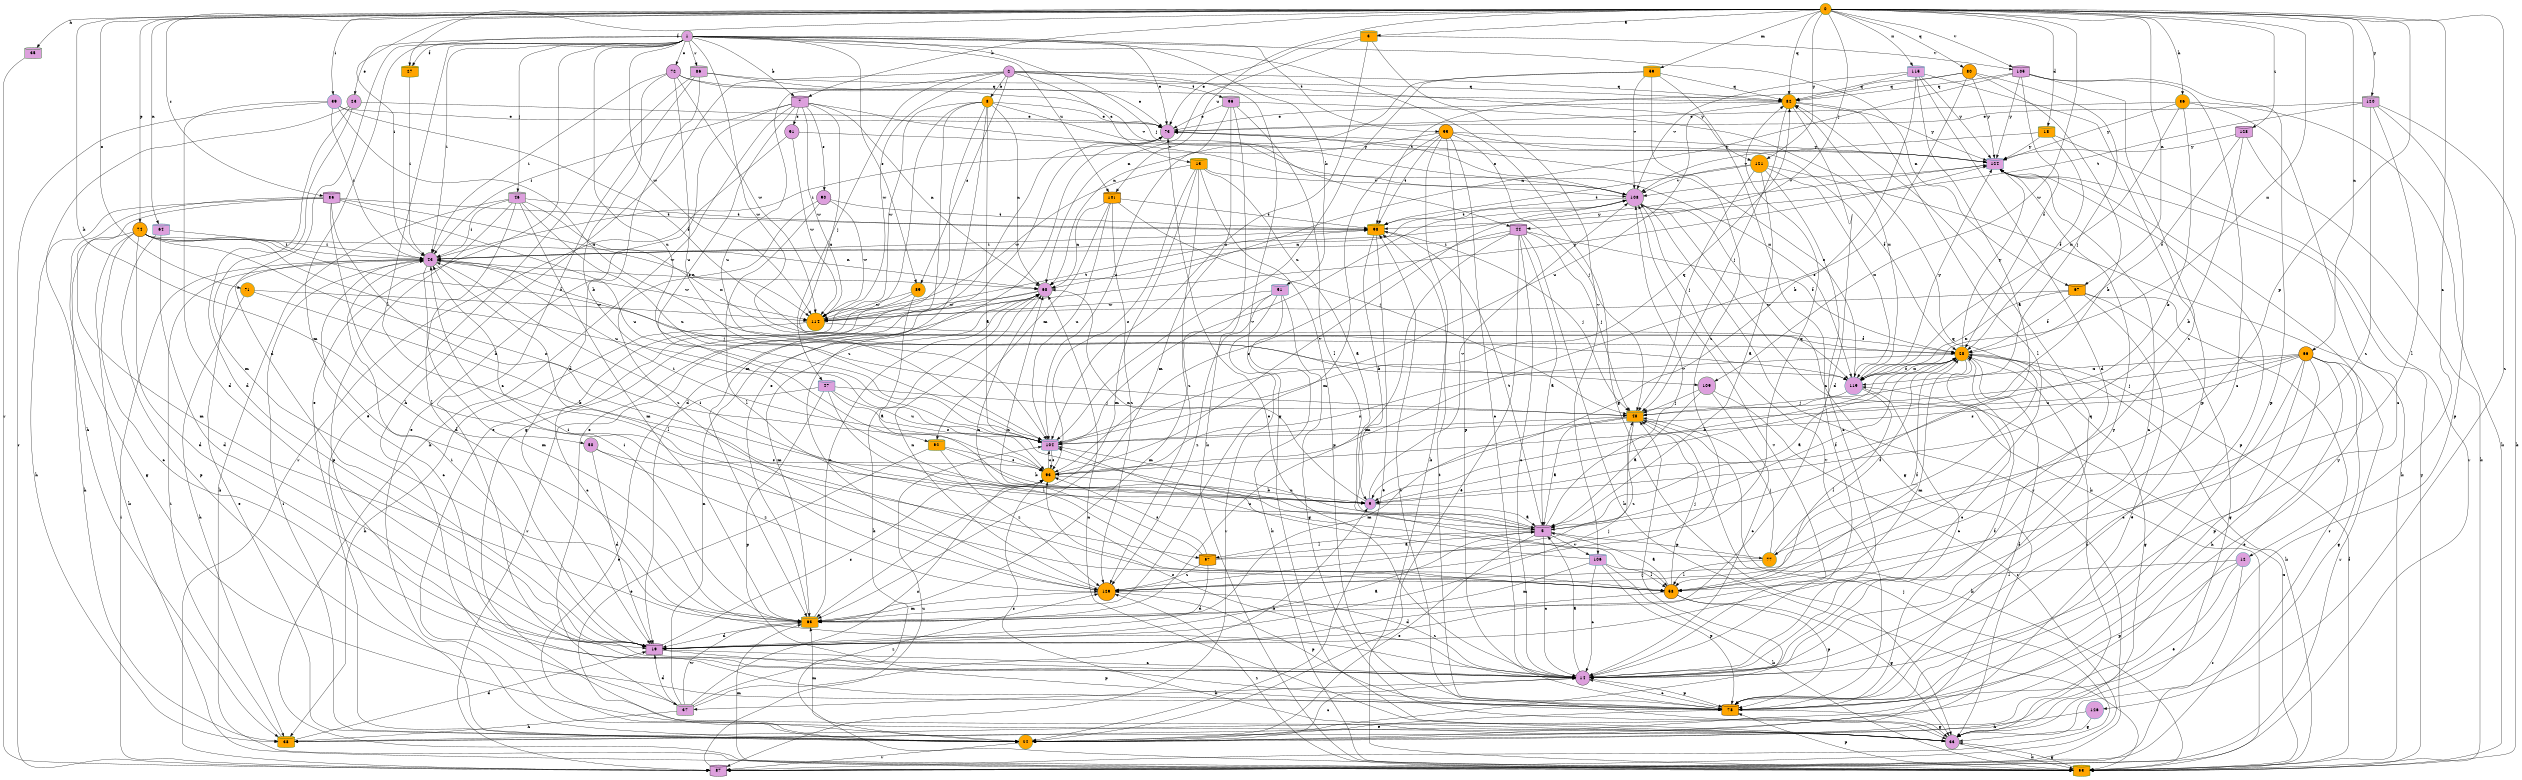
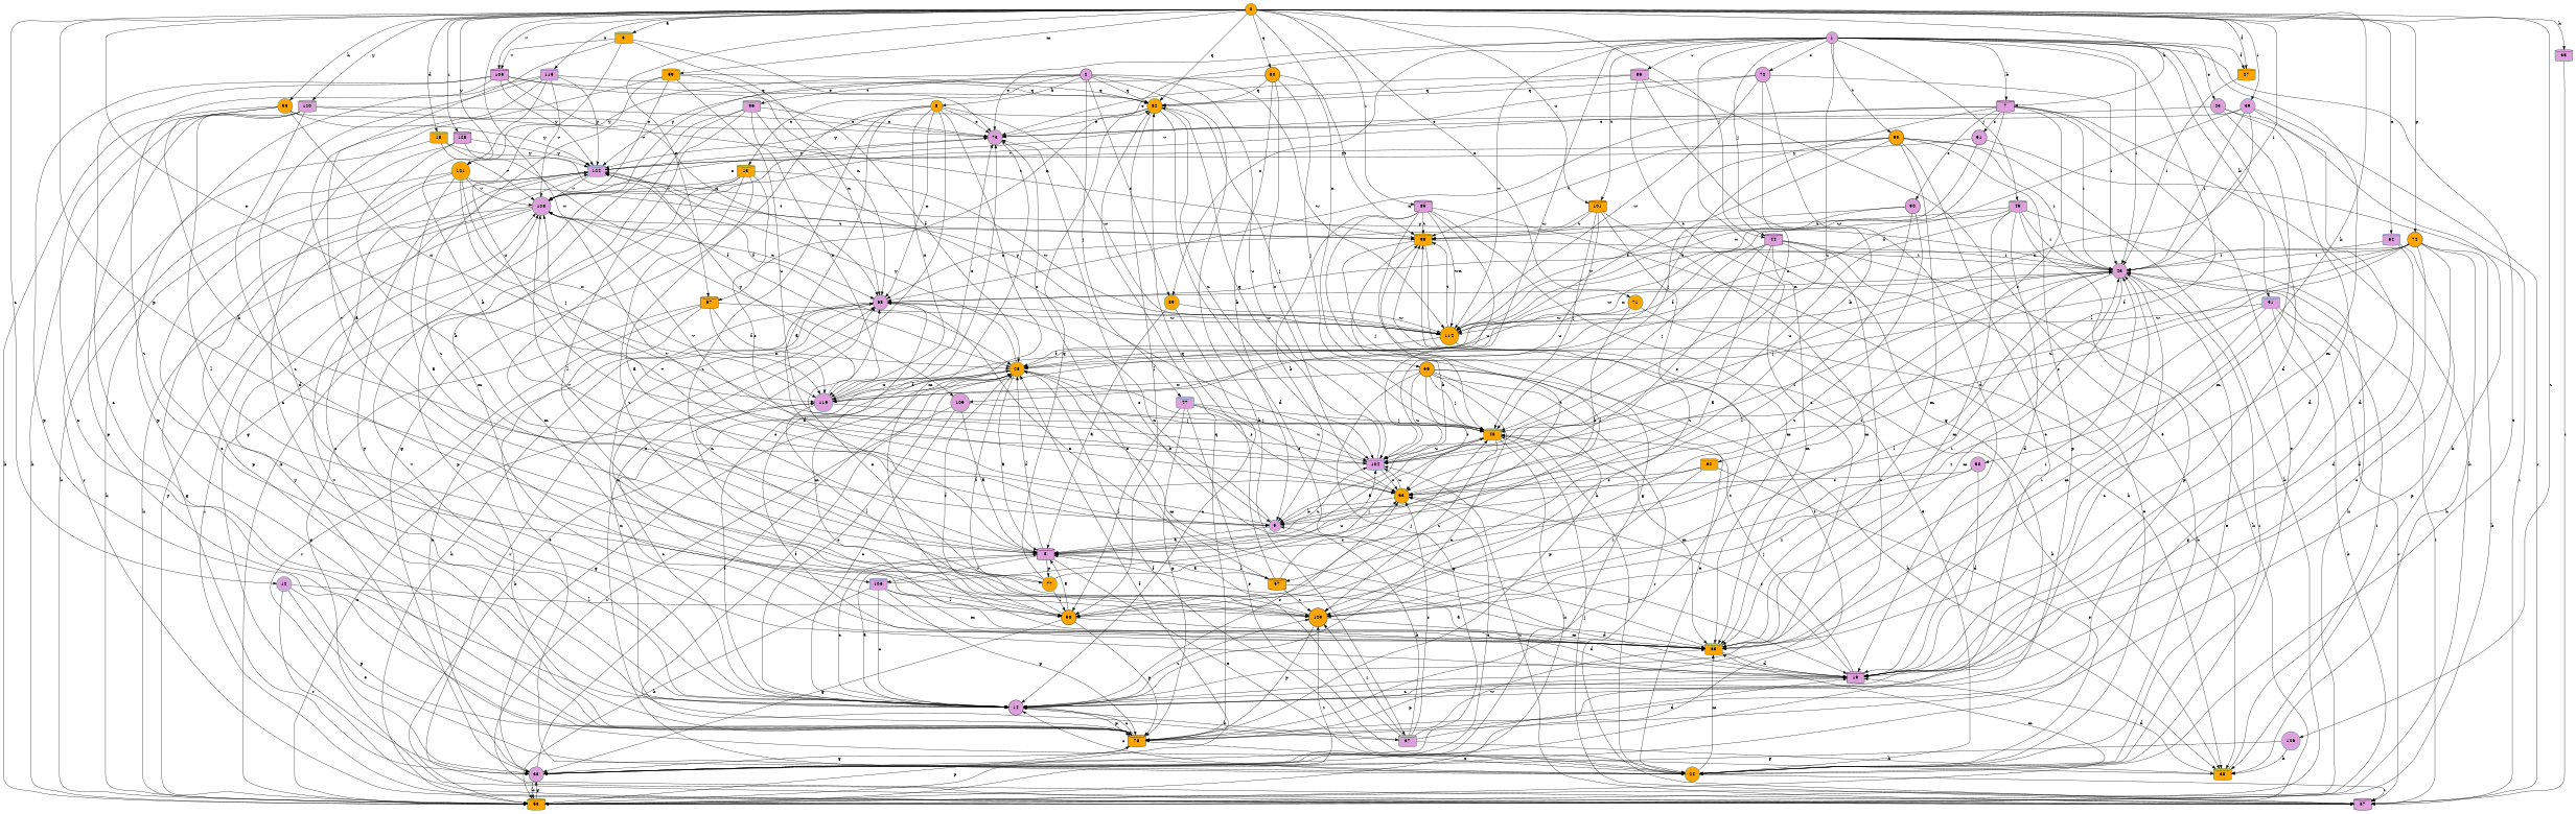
  strict digraph {
    node [color=darkgreen fillcolor=plum shape=circle style=filled]
    0 [fillcolor=orange]
    3 [color=teal fillcolor=orange shape=cylinder]
    7 [color=black shape=cylinder]
    12 [color=teal]
    18 [color=teal fillcolor=orange shape=cylinder]
    27 [fillcolor=orange shape=cylinder]
    35 [shape=cylinder]
    36 [color=teal fillcolor=orange]
    39 [color=teal]
    43
    44 [color=black shape=cylinder]
    50
    59 [color=teal fillcolor=orange shape=cylinder]
    64 [color=teal shape=cylinder]
    66 [color=black fillcolor=orange]
    67 [color=black fillcolor=orange shape=cylinder]
    71 [color=teal fillcolor=orange]
    74 [color=black fillcolor=orange]
    77 [color=teal fillcolor=orange]
    80 [color=black fillcolor=orange]
    82 [fillcolor=orange]
    85 [color=black shape=cylinder]
    101 [color=black fillcolor=orange shape=cylinder]
    105 [color=black shape=cylinder]
    109
    115 [color=teal shape=cylinder]
    119 [color=teal]
    120 [shape=cylinder]
    121 [color=teal fillcolor=orange]
    126 [color=teal]
    128 [color=black shape=cylinder]
    73
    104 [color=teal shape=cylinder]
    68
    106 [color=teal shape=cylinder]
    24 [color=teal fillcolor=orange]
    114 [fillcolor=orange]
    108
    53 [fillcolor=orange shape=cylinder]
    90 [color=black]
    91 [color=black]
    92 [color=teal fillcolor=orange shape=cylinder]
    58 [color=black fillcolor=orange]
    78 [color=black fillcolor=orange shape=cylinder]
    87 [color=black shape=cylinder]
    28 [color=teal fillcolor=orange]
    124 [color=teal shape=cylinder]
    14 [color=black]
    9 [color=teal]
    19 [color=black shape=cylinder]
    63 [color=teal fillcolor=orange shape=cylinder]
    48 [color=teal fillcolor=orange shape=cylinder]
    5 [color=black shape=cylinder]
    93 [fillcolor=orange]
    129 [color=black fillcolor=orange]
    33
    38 [fillcolor=orange shape=cylinder]
    98 [fillcolor=orange shape=cylinder]
    1
    23
    46 [shape=cylinder]
    51 [color=teal shape=cylinder]
    57 [color=black fillcolor=orange shape=cylinder]
    72 [color=black]
    86 [shape=cylinder]
    89 [color=teal fillcolor=orange]
    95 [color=black fillcolor=orange]
    2 [color=black]
    8 [fillcolor=orange]
    13 [fillcolor=orange shape=cylinder]
    37 [shape=cylinder]
    47 [color=teal shape=cylinder]
    96 [shape=cylinder]
    0 -> 3 [label=a]
    0 -> 7 [label=b]
    0 -> 12 [label=c]
    0 -> 18 [label=d]
    0 -> 27 [label=f]
    0 -> 35 [label=h]
    0 -> 36 [label=h]
    0 -> 39 [label=i]
    0 -> 43 [label=i]
    0 -> 44 [label=j]
    0 -> 50 [label=k]
    0 -> 59 [label=m]
    0 -> 64 [label=n]
    0 -> 66 [label=n]
    0 -> 67 [label=n]
    0 -> 71 [label=o]
    0 -> 74 [label=p]
    0 -> 77 [label=p]
    0 -> 80 [label=q]
    0 -> 82 [label=q]
    0 -> 85 [label=r]
    0 -> 101 [label=u]
    0 -> 105 [label=v]
    0 -> 109 [label=w]
    0 -> 115 [label=x]
    0 -> 119 [label=x]
    0 -> 120 [label=y]
    0 -> 121 [label=y]
    0 -> 126 [label=z]
    0 -> 128 [label=z]
    3 -> 105 [label=v]
    3 -> 73 [label=o]
    3 -> 104 [label=u]
    3 -> 68 [label=n]
    3 -> 106 [label=v]
    7 -> 43 [label=i]
    7 -> 119 [label=x]
    7 -> 68 [label=n]
    7 -> 24 [label=e]
    7 -> 114 [label=w]
    7 -> 108 [label=v]
    7 -> 53 [label=k]
    7 -> 90 [label=s]
    7 -> 91 [label=s]
    7 -> 92 [label=s]
    12 -> 24 [label=e]
    12 -> 58 [label=l]
    12 -> 78 [label=p]
    12 -> 87 [label=r]
    18 -> 108 [label=v]
    18 -> 87 [label=r]
    18 -> 28 [label=f]
    18 -> 124 [label=y]
    27 -> 43 [label=i]
    35 -> 87 [label=r]
    36 -> 119 [label=x]
    36 -> 73 [label=o]
    36 -> 53 [label=k]
    36 -> 124 [label=y]
    36 -> 14 [label=c]
    36 -> 9 [label=b]
    39 -> 43 [label=i]
    39 -> 119 [label=x]
    39 -> 73 [label=o]
    39 -> 87 [label=r]
    39 -> 28 [label=f]
    39 -> 19 [label=d]
    43 -> 68 [label=n]
    43 -> 24 [label=e]
    43 -> 114 [label=w]
    43 -> 58 [label=l]
    43 -> 124 [label=y]
    43 -> 14 [label=c]
    43 -> 63 [label=m]
    43 -> 48 [label=j]
    44 -> 43 [label=i]
    44 -> 24 [label=e]
    44 -> 53 [label=k]
    44 -> 28 [label=f]
    44 -> 14 [label=c]
    44 -> 63 [label=m]
    44 -> 48 [label=j]
    44 -> 5 [label=a]
    44 -> 93 [label=s]
    50 -> 19 [label=d]
    50 -> 93 [label=s]
    50 -> 129 [label=z]
    59 -> 82 [label=q]
    59 -> 104 [label=u]
    59 -> 68 [label=n]
    59 -> 108 [label=v]
    59 -> 14 [label=c]
    59 -> 129 [label=z]
    64 -> 43 [label=i]
    64 -> 78 [label=p]
    64 -> 19 [label=d]
    66 -> 119 [label=x]
    66 -> 104 [label=u]
    66 -> 24 [label=e]
    66 -> 78 [label=p]
    66 -> 87 [label=r]
    66 -> 14 [label=c]
    66 -> 48 [label=j]
    66 -> 93 [label=s]
    66 -> 33 [label=g]
    66 -> 38 [label=h]
    67 -> 119 [label=x]
    67 -> 24 [label=e]
    67 -> 114 [label=w]
    67 -> 87 [label=r]
    67 -> 28 [label=f]
    67 -> 33 [label=g]
    71 -> 114 [label=w]
    71 -> 9 [label=b]
    71 -> 38 [label=h]
    74 -> 43 [label=i]
    74 -> 104 [label=u]
    74 -> 68 [label=n]
    74 -> 53 [label=k]
    74 -> 28 [label=f]
    74 -> 14 [label=c]
    74 -> 19 [label=d]
    74 -> 93 [label=s]
    74 -> 38 [label=h]
    77 -> 82 [label=q]
    77 -> 68 [label=n]
    77 -> 58 [label=l]
    77 -> 28 [label=f]
    77 -> 48 [label=j]
    80 -> 82 [label=q]
    80 -> 124 [label=y]
    80 -> 9 [label=b]
    80 -> 48 [label=j]
    80 -> 93 [label=s]
    80 -> 98 [label=t]
    82 -> 73 [label=o]
    82 -> 104 [label=u]
    82 -> 58 [label=l]
    82 -> 124 [label=y]
    82 -> 19 [label=d]
    82 -> 48 [label=j]
    85 -> 104 [label=u]
    85 -> 114 [label=w]
    85 -> 58 [label=l]
    85 -> 9 [label=b]
    85 -> 63 [label=m]
    85 -> 33 [label=g]
    85 -> 38 [label=h]
    85 -> 98 [label=t]
    101 -> 104 [label=u]
    101 -> 68 [label=n]
-   101 -> 92 [label=m]
+   101 -> 63 [label=m]
    101 -> 48 [label=j]
    101 -> 129 [label=z]
    101 -> 98 [label=t]
    105 -> 82 [label=q]
    105 -> 68 [label=n]
    105 -> 78 [label=p]
    105 -> 28 [label=f]
    105 -> 124 [label=y]
    105 -> 14 [label=c]
    105 -> 129 [label=z]
    109 -> 87 [label=r]
    109 -> 14 [label=c]
    109 -> 48 [label=j]
    109 -> 5 [label=a]
    115 -> 82 [label=q]
    115 -> 108 [label=v]
    115 -> 78 [label=p]
    115 -> 124 [label=y]
    115 -> 9 [label=b]
    115 -> 19 [label=d]
    115 -> 5 [label=a]
    119 -> 73 [label=o]
    119 -> 58 [label=l]
    119 -> 28 [label=f]
    119 -> 124 [label=y]
    119 -> 14 [label=c]
    119 -> 48 [label=j]
    120 -> 73 [label=o]
    120 -> 53 [label=k]
    120 -> 58 [label=l]
    120 -> 78 [label=p]
    120 -> 129 [label=z]
    120 -> 98 [label=t]
    121 -> 119 [label=x]
    121 -> 108 [label=v]
    121 -> 53 [label=k]
    121 -> 14 [label=c]
    121 -> 48 [label=j]
    121 -> 5 [label=a]
    121 -> 98 [label=t]
    126 -> 33 [label=g]
    126 -> 38 [label=h]
    128 -> 53 [label=k]
    128 -> 28 [label=f]
    128 -> 124 [label=y]
    128 -> 9 [label=b]
    73 -> 124 [label=y]
    73 -> 19 [label=d]
    104 -> 82 [label=q]
    104 -> 108 [label=v]
    104 -> 93 [label=s]
    68 -> 114 [label=w]
    68 -> 53 [label=k]
    68 -> 87 [label=r]
    68 -> 63 [label=m]
    106 -> 104 [label=u]
    106 -> 53 [label=k]
    106 -> 58 [label=l]
    106 -> 78 [label=p]
    106 -> 14 [label=c]
    106 -> 63 [label=m]
    24 -> 43 [label=i]
    24 -> 87 [label=r]
    24 -> 28 [label=f]
    24 -> 14 [label=c]
    24 -> 63 [label=m]
    24 -> 48 [label=j]
    114 -> 28 [label=f]
    114 -> 124 [label=y]
    114 -> 38 [label=h]
    114 -> 98 [label=t]
    108 -> 73 [label=o]
    108 -> 68 [label=n]
    108 -> 53 [label=k]
    108 -> 87 [label=r]
    108 -> 33 [label=g]
    108 -> 98 [label=t]
    53 -> 119 [label=x]
    53 -> 78 [label=p]
    53 -> 28 [label=f]
    53 -> 124 [label=y]
    53 -> 63 [label=m]
    53 -> 129 [label=z]
    53 -> 33 [label=g]
    90 -> 114 [label=w]
    90 -> 58 [label=l]
    90 -> 129 [label=z]
    90 -> 98 [label=t]
    91 -> 114 [label=w]
    91 -> 87 [label=r]
    91 -> 124 [label=y]
    92 -> 24 [label=e]
    92 -> 9 [label=b]
    92 -> 93 [label=s]
    92 -> 129 [label=z]
    58 -> 78 [label=p]
    58 -> 28 [label=f]
    58 -> 19 [label=d]
    58 -> 48 [label=j]
    58 -> 5 [label=a]
    58 -> 33 [label=g]
    78 -> 82 [label=q]
    78 -> 24 [label=e]
    78 -> 108 [label=v]
    78 -> 28 [label=f]
    78 -> 14 [label=c]
    78 -> 33 [label=g]
    78 -> 98 [label=t]
    87 -> 43 [label=i]
    87 -> 104 [label=u]
    87 -> 48 [label=j]
    28 -> 119 [label=x]
    28 -> 53 [label=k]
    28 -> 124 [label=y]
    28 -> 14 [label=c]
    28 -> 9 [label=b]
    28 -> 63 [label=m]
    28 -> 5 [label=a]
    28 -> 93 [label=s]
    28 -> 33 [label=g]
    124 -> 108 [label=v]
    124 -> 78 [label=p]
    124 -> 14 [label=c]
    14 -> 73 [label=o]
    14 -> 108 [label=v]
    14 -> 78 [label=p]
    14 -> 124 [label=y]
    14 -> 5 [label=a]
    14 -> 93 [label=s]
    14 -> 129 [label=z]
    14 -> 37 [label=h]
    9 -> 68 [label=n]
    9 -> 108 [label=v]
    9 -> 5 [label=a]
    19 -> 43 [label=i]
    19 -> 78 [label=p]
    19 -> 14 [label=c]
    19 -> 48 [label=j]
    19 -> 5 [label=a]
    19 -> 93 [label=s]
    63 -> 43 [label=i]
    63 -> 73 [label=o]
    63 -> 68 [label=n]
    63 -> 19 [label=d]
    48 -> 104 [label=u]
    48 -> 53 [label=k]
    48 -> 63 [label=m]
    48 -> 5 [label=a]
    48 -> 129 [label=z]
    5 -> 43 [label=i]
    5 -> 77 [label=p]
    5 -> 104 [label=u]
    5 -> 106 [label=v]
    5 -> 24 [label=e]
    5 -> 108 [label=v]
    5 -> 28 [label=f]
    5 -> 14 [label=c]
    5 -> 98 [label=t]
    5 -> 57 [label=l]
    93 -> 43 [label=i]
    93 -> 104 [label=u]
    93 -> 108 [label=v]
    93 -> 9 [label=b]
    129 -> 43 [label=i]
    129 -> 68 [label=n]
    129 -> 78 [label=p]
    129 -> 63 [label=m]
    33 -> 68 [label=n]
    33 -> 53 [label=k]
    33 -> 28 [label=f]
    33 -> 93 [label=s]
    33 -> 98 [label=t]
    38 -> 43 [label=i]
    38 -> 124 [label=y]
    38 -> 19 [label=d]
    98 -> 43 [label=i]
    98 -> 24 [label=e]
    98 -> 9 [label=b]
    98 -> 48 [label=j]
    1 -> 7 [label=b]
    1 -> 27 [label=f]
    1 -> 43 [label=i]
    1 -> 44 [label=j]
    1 -> 67 [label=n]
    1 -> 101 [label=u]
    1 -> 109 [label=w]
    1 -> 73 [label=o]
    1 -> 104 [label=u]
    1 -> 24 [label=e]
    1 -> 114 [label=w]
    1 -> 19 [label=d]
    1 -> 63 [label=m]
    1 -> 33 [label=g]
    1 -> 23 [label=e]
    1 -> 46 [label=j]
    1 -> 51 [label=k]
    1 -> 57 [label=l]
    1 -> 72 [label=o]
    1 -> 86 [label=r]
    1 -> 89 [label=s]
    1 -> 95 [label=t]
    23 -> 73 [label=o]
    23 -> 19 [label=d]
    23 -> 63 [label=m]
    23 -> 38 [label=h]
    46 -> 43 [label=i]
    46 -> 119 [label=x]
    46 -> 104 [label=u]
    46 -> 53 [label=k]
    46 -> 78 [label=p]
    46 -> 19 [label=d]
    46 -> 63 [label=m]
    46 -> 98 [label=t]
    51 -> 114 [label=w]
    51 -> 53 [label=k]
    51 -> 87 [label=r]
    51 -> 63 [label=m]
    51 -> 129 [label=z]
    51 -> 33 [label=g]
    57 -> 82 [label=q]
    57 -> 68 [label=n]
    57 -> 19 [label=d]
    57 -> 5 [label=a]
    57 -> 93 [label=s]
    57 -> 129 [label=z]
    72 -> 43 [label=i]
    72 -> 82 [label=q]
    72 -> 104 [label=u]
    72 -> 114 [label=w]
    72 -> 108 [label=v]
    72 -> 9 [label=b]
    86 -> 82 [label=q]
    86 -> 73 [label=o]
    86 -> 24 [label=e]
    86 -> 14 [label=c]
    86 -> 19 [label=d]
    89 -> 114 [label=w]
    89 -> 14 [label=c]
    89 -> 5 [label=a]
    95 -> 43 [label=i]
    95 -> 53 [label=k]
    95 -> 78 [label=p]
    95 -> 28 [label=f]
    95 -> 124 [label=y]
    95 -> 14 [label=c]
    95 -> 63 [label=m]
    95 -> 48 [label=j]
    95 -> 98 [label=t]
    2 -> 82 [label=q]
    2 -> 121 [label=y]
    2 -> 104 [label=u]
    2 -> 114 [label=w]
    2 -> 33 [label=g]
    2 -> 89 [label=s]
    2 -> 8 [label=b]
    2 -> 13 [label=c]
    2 -> 37 [label=h]
    2 -> 47 [label=j]
    2 -> 96 [label=t]
    8 -> 119 [label=x]
    8 -> 73 [label=o]
    8 -> 68 [label=n]
    8 -> 24 [label=e]
    8 -> 114 [label=w]
    8 -> 63 [label=m]
    8 -> 5 [label=a]
    8 -> 129 [label=z]
    8 -> 33 [label=g]
    13 -> 114 [label=w]
    13 -> 108 [label=v]
    13 -> 78 [label=p]
    13 -> 63 [label=m]
    13 -> 5 [label=a]
    13 -> 93 [label=s]
    13 -> 129 [label=z]
    37 -> 73 [label=o]
    37 -> 68 [label=n]
    37 -> 9 [label=b]
    37 -> 19 [label=d]
    37 -> 63 [label=w]
    37 -> 93 [label=s]
    37 -> 129 [label=z]
    37 -> 38 [label=h]
    47 -> 104 [label=u]
    47 -> 24 [label=e]
    47 -> 58 [label=l]
    47 -> 78 [label=p]
    47 -> 48 [label=j]
    47 -> 93 [label=s]
    96 -> 119 [label=x]
    96 -> 73 [label=o]
    96 -> 104 [label=u]
    96 -> 53 [label=k]
    96 -> 58 [label=l]
    96 -> 63 [label=m]
  }
